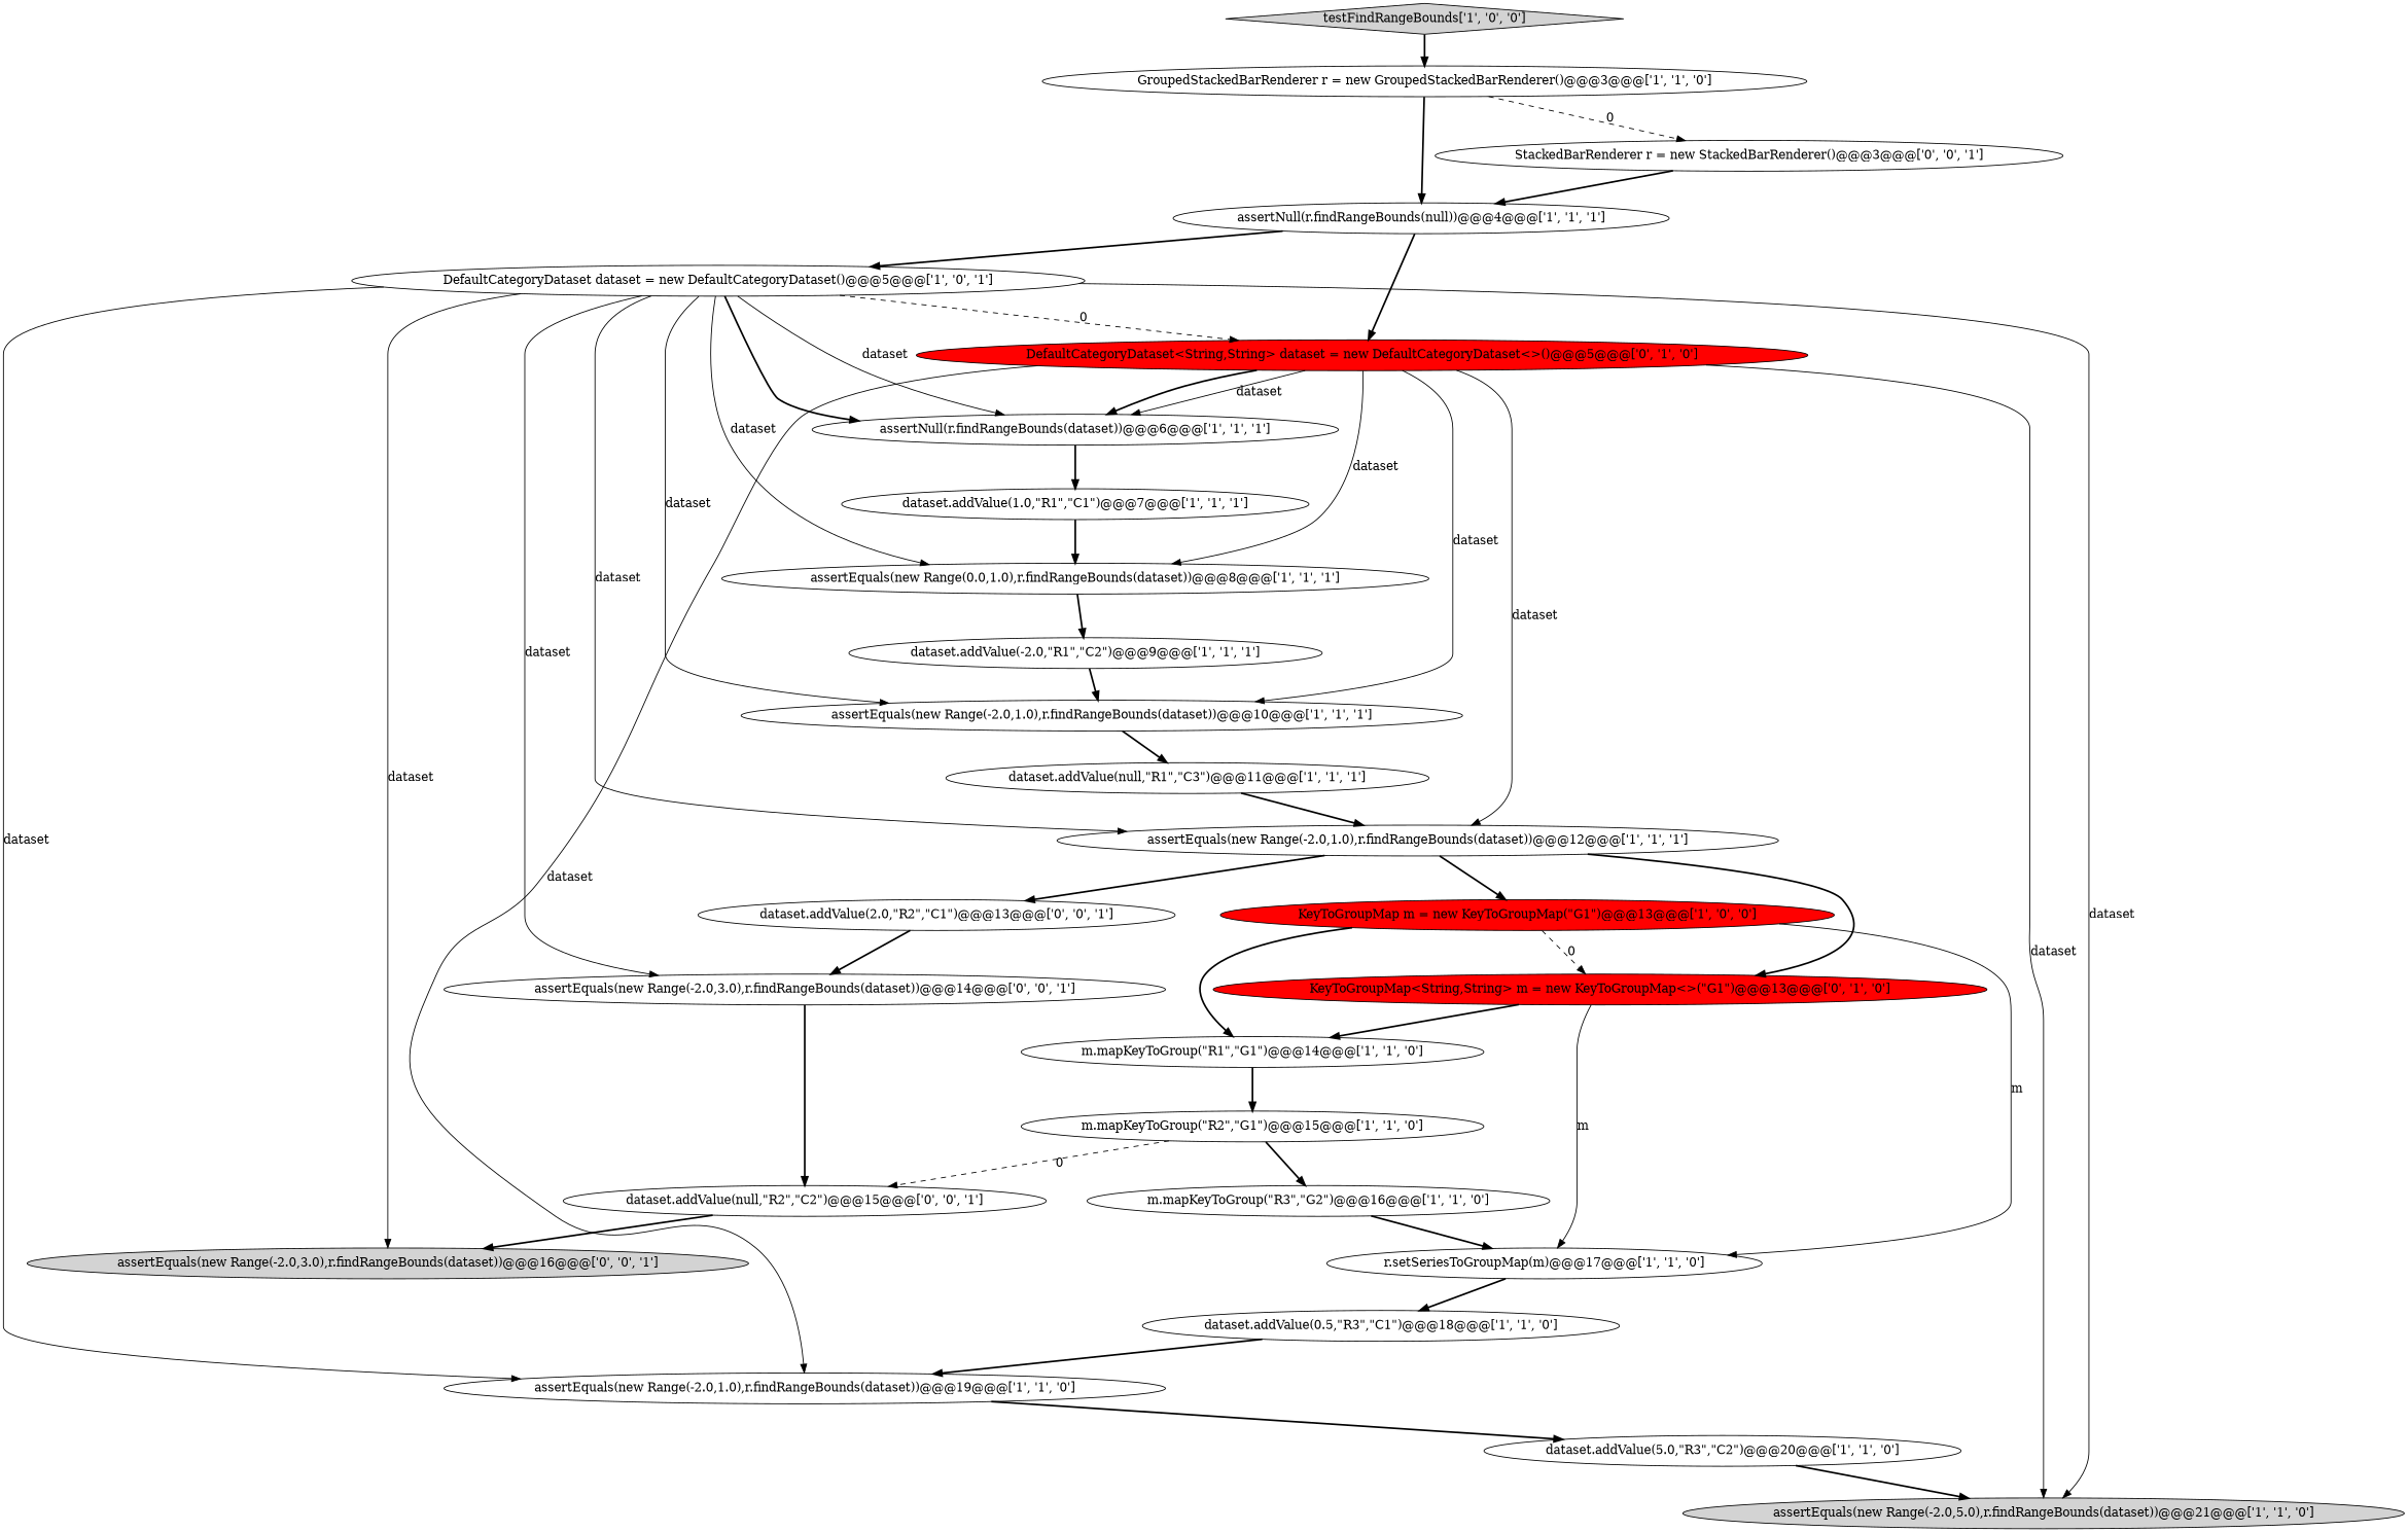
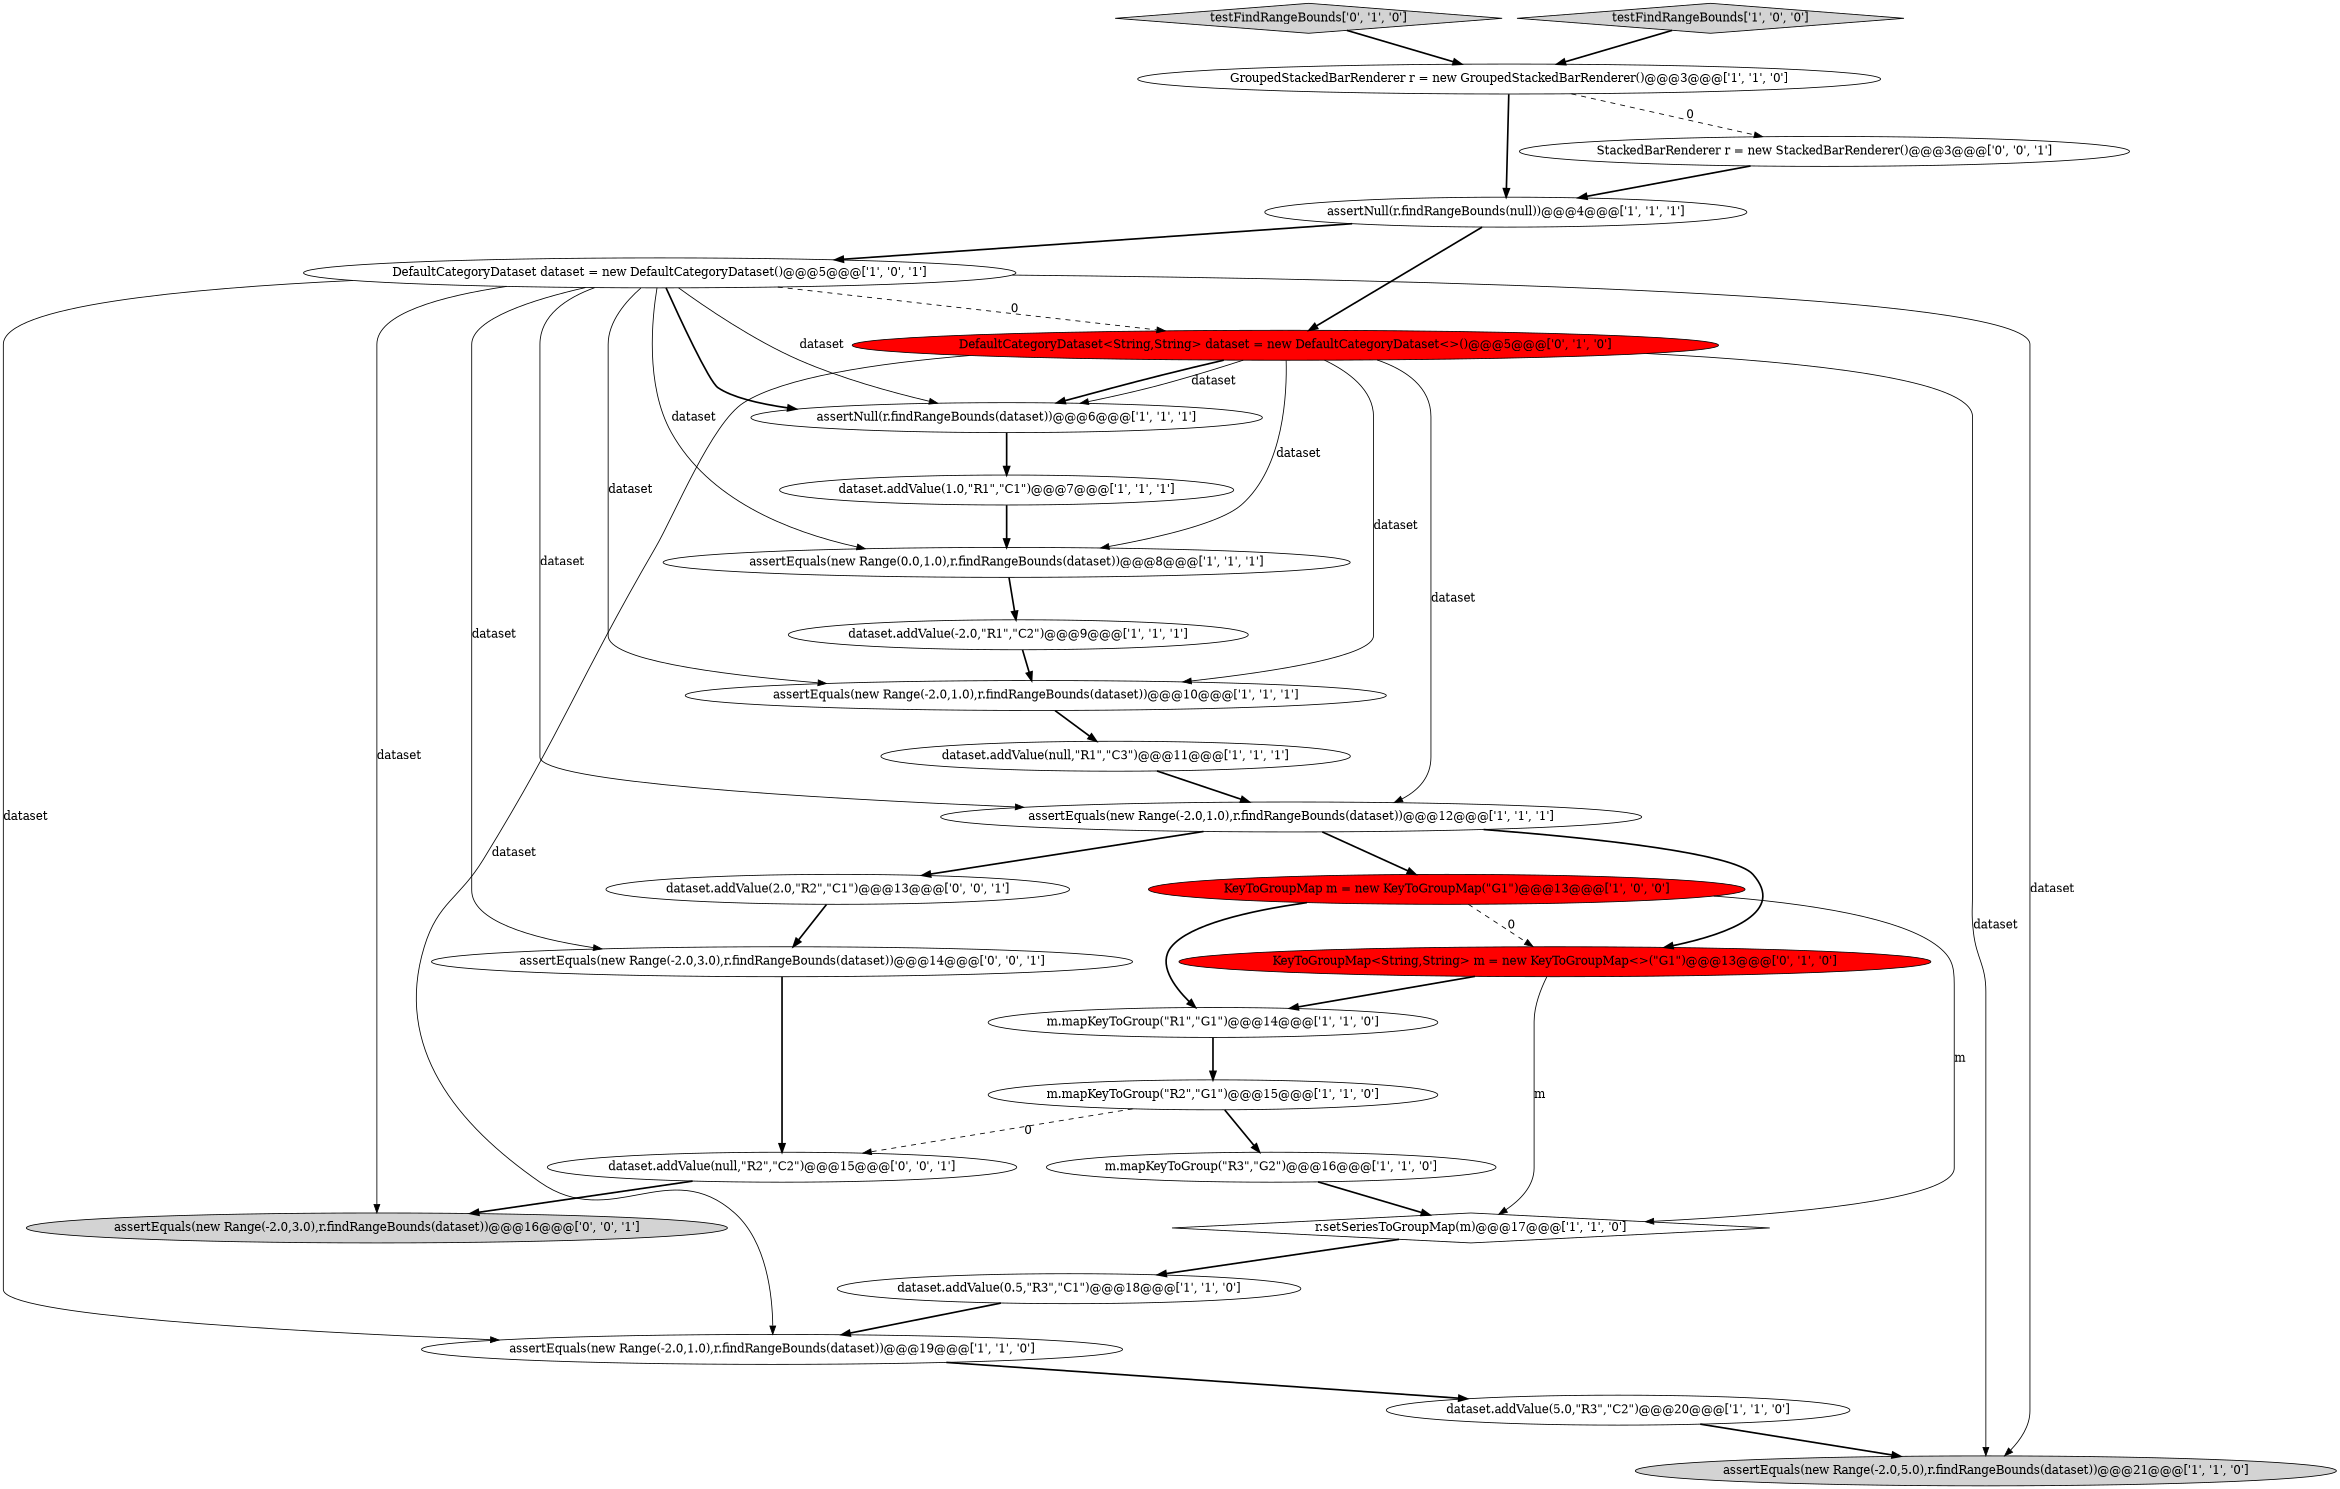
  digraph {
    node [fillcolor=white shape=ellipse style=filled]
    edge [style=bold]
-   n1 [label="r.setSeriesToGroupMap(m)@@@17@@@['1', '1', '0']"]
+   n1 [label="r.setSeriesToGroupMap(m)@@@17@@@['1', '1', '0']" shape=diamond]
    n2 [label="dataset.addValue(0.5,\"R3\",\"C1\")@@@18@@@['1', '1', '0']"]
    n3 [label="assertEquals(new Range(-2.0,1.0),r.findRangeBounds(dataset))@@@19@@@['1', '1', '0']"]
    n4 [label="m.mapKeyToGroup(\"R3\",\"G2\")@@@16@@@['1', '1', '0']"]
    n5 [label="assertNull(r.findRangeBounds(null))@@@4@@@['1', '1', '1']"]
    n6 [label="DefaultCategoryDataset dataset = new DefaultCategoryDataset()@@@5@@@['1', '0', '1']"]
    n7 [fillcolor=red label="DefaultCategoryDataset<String,String> dataset = new DefaultCategoryDataset<>()@@@5@@@['0', '1', '0']"]
    n8 [fillcolor=lightgray label="assertEquals(new Range(-2.0,3.0),r.findRangeBounds(dataset))@@@16@@@['0', '0', '1']"]
    n9 [label="assertEquals(new Range(0.0,1.0),r.findRangeBounds(dataset))@@@8@@@['1', '1', '1']"]
    n10 [label="assertEquals(new Range(-2.0,1.0),r.findRangeBounds(dataset))@@@12@@@['1', '1', '1']"]
    n11 [label="assertEquals(new Range(-2.0,1.0),r.findRangeBounds(dataset))@@@10@@@['1', '1', '1']"]
    n12 [label="assertNull(r.findRangeBounds(dataset))@@@6@@@['1', '1', '1']"]
    n13 [label="assertEquals(new Range(-2.0,3.0),r.findRangeBounds(dataset))@@@14@@@['0', '0', '1']"]
    n14 [fillcolor=lightgray label="assertEquals(new Range(-2.0,5.0),r.findRangeBounds(dataset))@@@21@@@['1', '1', '0']"]
    n15 [label="dataset.addValue(null,\"R2\",\"C2\")@@@15@@@['0', '0', '1']"]
    n16 [label="dataset.addValue(-2.0,\"R1\",\"C2\")@@@9@@@['1', '1', '1']"]
    n17 [label="dataset.addValue(null,\"R1\",\"C3\")@@@11@@@['1', '1', '1']"]
    n18 [fillcolor=red label="KeyToGroupMap<String,String> m = new KeyToGroupMap<>(\"G1\")@@@13@@@['0', '1', '0']"]
    n19 [fillcolor=red label="KeyToGroupMap m = new KeyToGroupMap(\"G1\")@@@13@@@['1', '0', '0']"]
    n20 [label="dataset.addValue(2.0,\"R2\",\"C1\")@@@13@@@['0', '0', '1']"]
    n21 [label="m.mapKeyToGroup(\"R1\",\"G1\")@@@14@@@['1', '1', '0']"]
    n22 [label="m.mapKeyToGroup(\"R2\",\"G1\")@@@15@@@['1', '1', '0']"]
    n23 [label="dataset.addValue(5.0,\"R3\",\"C2\")@@@20@@@['1', '1', '0']"]
    n24 [label="StackedBarRenderer r = new StackedBarRenderer()@@@3@@@['0', '0', '1']"]
    n25 [label="dataset.addValue(1.0,\"R1\",\"C1\")@@@7@@@['1', '1', '1']"]
    n26 [label="GroupedStackedBarRenderer r = new GroupedStackedBarRenderer()@@@3@@@['1', '1', '0']"]
+   n27 [fillcolor=lightgray label="testFindRangeBounds['0', '1', '0']" shape=diamond]
    n28 [fillcolor=lightgray label="testFindRangeBounds['1', '0', '0']" shape=diamond]
    n1 -> n2
    n2 -> n3
    n3 -> n23
    n4 -> n1
    n5 -> n6
    n5 -> n7
    n6 -> n3 [label=dataset style=solid]
    n6 -> n7 [label=0 style=dashed]
    n6 -> n8 [label=dataset style=solid]
    n6 -> n9 [label=dataset style=solid]
    n6 -> n10 [label=dataset style=solid]
    n6 -> n11 [label=dataset style=solid]
    n6 -> n12
    n6 -> n12 [label=dataset style=solid]
    n6 -> n13 [label=dataset style=solid]
    n6 -> n14 [label=dataset style=solid]
    n7 -> n3 [label=dataset style=solid]
    n7 -> n9 [label=dataset style=solid]
    n7 -> n10 [label=dataset style=solid]
    n7 -> n11 [label=dataset style=solid]
    n7 -> n12
    n7 -> n12 [label=dataset style=solid]
    n7 -> n14 [label=dataset style=solid]
    n9 -> n16
    n10 -> n18
    n10 -> n19
    n10 -> n20
    n11 -> n17
    n12 -> n25
    n13 -> n15
    n15 -> n8
    n16 -> n11
    n17 -> n10
    n18 -> n1 [label=m style=solid]
    n18 -> n21
    n19 -> n1 [label=m style=solid]
    n19 -> n18 [label=0 style=dashed]
    n19 -> n21
    n20 -> n13
    n21 -> n22
    n22 -> n4
    n22 -> n15 [label=0 style=dashed]
    n23 -> n14
    n24 -> n5
    n25 -> n9
    n26 -> n5
    n26 -> n24 [label=0 style=dashed]
+   n27 -> n26
    n28 -> n26
  }
